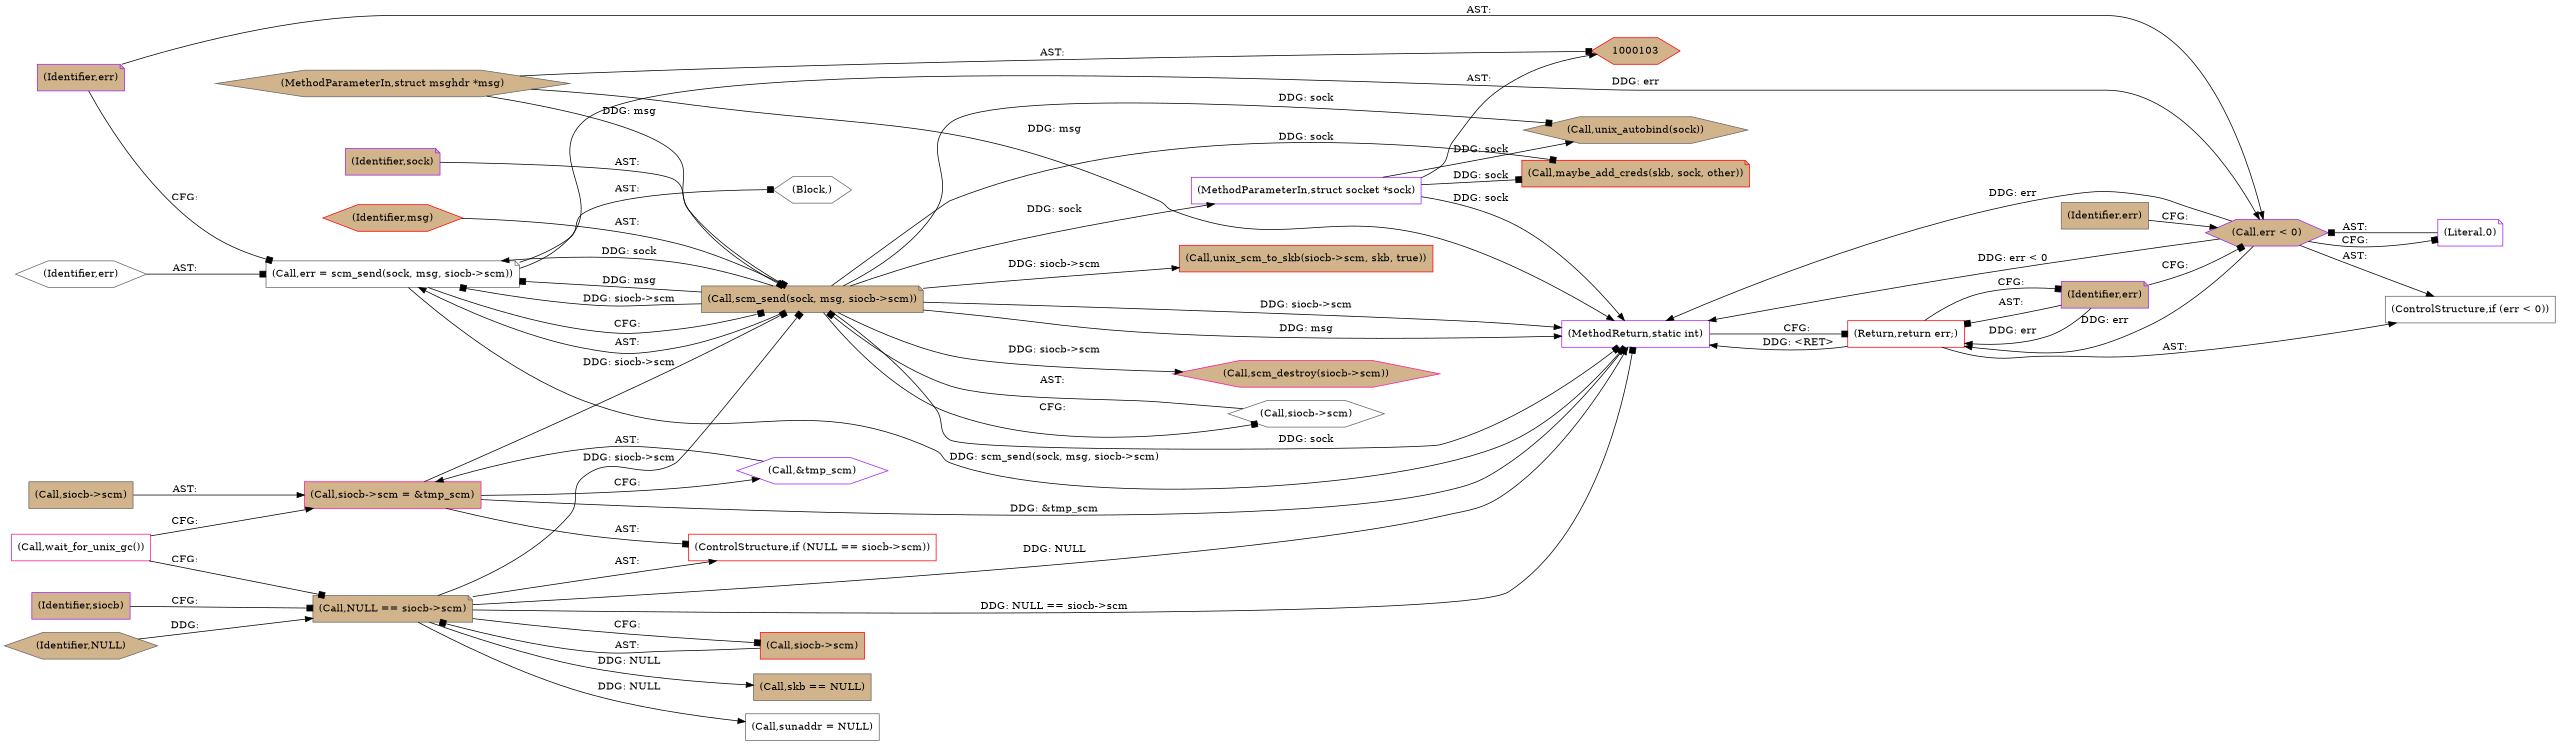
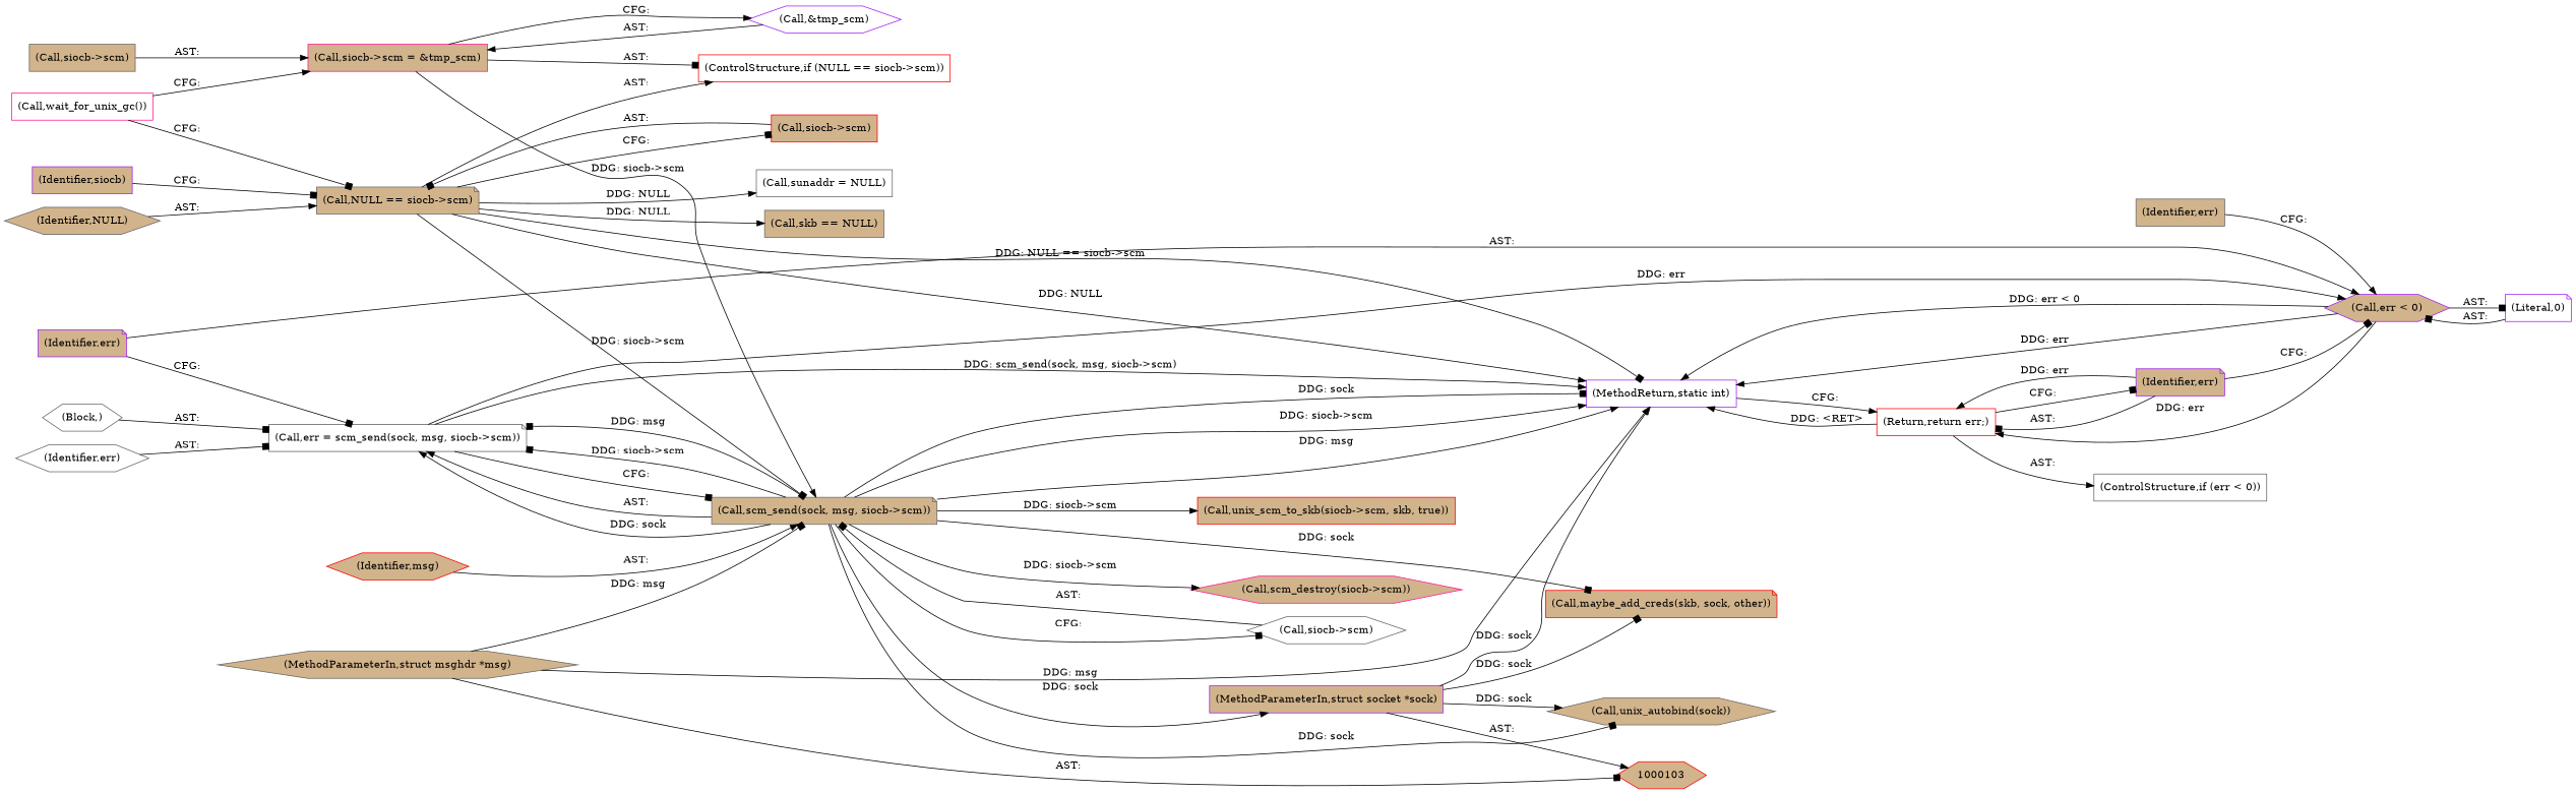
  digraph {
    rankdir=LR
    node [color=gray40 fillcolor=tan shape=box style=filled]
    edge [arrowhead=normal]
    n1 [fillcolor=white label="(Call,err = scm_send(sock, msg, siocb->scm))" shape=note]
    n2 [label="(Call,scm_send(sock, msg, siocb->scm))" shape=note]
    n3 [color=purple label="(Call,err < 0)" shape=hexagon]
    n4 [fillcolor=white label="(Block,)" shape=hexagon]
    n5 [color=purple fillcolor=white label="(MethodReturn,static int)"]
    n6 [color=red label="(Call,maybe_add_creds(skb, sock, other))" shape=note]
    n7 [label="(Call,unix_autobind(sock))" shape=hexagon]
    n8 [color=red label="(Call,unix_scm_to_skb(siocb->scm, skb, true))"]
    n9 [color=deeppink label="(Call,scm_destroy(siocb->scm))" shape=hexagon]
    n10 [fillcolor=white label="(Call,siocb->scm)" shape=hexagon]
-   n11 [color=purple fillcolor=white label="(MethodParameterIn,struct socket *sock)"]
+   n11 [color=purple label="(MethodParameterIn,struct socket *sock)"]
    n12 [color=red fillcolor=white label="(Return,return err;)"]
    n13 [fillcolor=white label="(ControlStructure,if (err < 0))"]
    n14 [color=purple fillcolor=white label="(Literal,0)" shape=note]
    1000103 [color=red shape=hexagon]
    n16 [label="(MethodParameterIn,struct msghdr *msg)" shape=hexagon]
    n17 [label="(Call,NULL == siocb->scm)" shape=note]
    n18 [label="(Call,skb == NULL)"]
    n19 [color=red label="(Call,siocb->scm)"]
    n20 [fillcolor=white label="(Call,sunaddr = NULL)"]
    n21 [color=red fillcolor=white label="(ControlStructure,if (NULL == siocb->scm))"]
    n22 [color=deeppink label="(Call,siocb->scm = &tmp_scm)"]
    n23 [color=purple fillcolor=white label="(Call,&tmp_scm)" shape=hexagon]
    n24 [color=purple label="(Identifier,err)" shape=note]
    n25 [label="(Identifier,err)"]
    n26 [color=deeppink fillcolor=white label="(Call,wait_for_unix_gc())"]
    n27 [color=purple label="(Identifier,err)" shape=note]
    n28 [color=red label="(Identifier,msg)" shape=hexagon]
    n29 [label="(Call,siocb->scm)"]
    n30 [label="(Identifier,NULL)" shape=hexagon]
    n31 [color=purple label="(Identifier,siocb)"]
    n32 [fillcolor=white label="(Identifier,err)" shape=hexagon]
-   n33 [color=purple label="(Identifier,sock)" shape=note]
    n1 -> n2 [arrowhead=box label="CFG: "]
    n1 -> n3 [label="DDG: err"]
-   n1 -> n4 [arrowhead=box label="AST: "]
+   n4 -> n1 [arrowhead=box label="AST: "]
    n1 -> n5 [label="DDG: scm_send(sock, msg, siocb->scm)"]
    n2 -> n1 [label="AST: "]
    n2 -> n1 [label="DDG: sock"]
    n2 -> n1 [arrowhead=box label="DDG: msg"]
    n2 -> n1 [arrowhead=box label="DDG: siocb->scm"]
    n2 -> n5 [label="DDG: siocb->scm"]
    n2 -> n5 [label="DDG: msg"]
    n2 -> n5 [arrowhead=box label="DDG: sock"]
    n2 -> n6 [arrowhead=box label="DDG: sock"]
    n2 -> n7 [arrowhead=box label="DDG: sock"]
    n2 -> n8 [label="DDG: siocb->scm"]
    n2 -> n9 [label="DDG: siocb->scm"]
    n2 -> n10 [arrowhead=box label="CFG: "]
    n2 -> n11 [label="DDG: sock"]
    n3 -> n5 [label="DDG: err < 0"]
    n3 -> n5 [label="DDG: err"]
    n3 -> n12 [label="DDG: err"]
-   n3 -> n13 [label="AST: "]
-   n3 -> n14 [arrowhead=box label="CFG: "]
-   n5 -> n12 [arrowhead=box label="CFG: "]
+   n3 -> n14 [arrowhead=box label="AST: "]
+   n5 -> n12 [label="CFG: "]
    n10 -> n2 [arrowhead=box label="AST: "]
    n11 -> n5 [label="DDG: sock"]
    n11 -> n6 [arrowhead=box label="DDG: sock"]
    n11 -> n7 [label="DDG: sock"]
    n11 -> 1000103 [label="AST: "]
    n12 -> n5 [label="DDG: <RET>"]
    n12 -> n13 [label="AST: "]
    n12 -> n24 [arrowhead=box label="CFG: "]
    n14 -> n3 [arrowhead=box label="AST: "]
    n16 -> n2 [arrowhead=box label="DDG: msg"]
    n16 -> n5 [label="DDG: msg"]
    n16 -> 1000103 [arrowhead=box label="AST: "]
    n17 -> n2 [arrowhead=box label="DDG: siocb->scm"]
    n17 -> n5 [arrowhead=box label="DDG: NULL == siocb->scm"]
    n17 -> n5 [label="DDG: NULL"]
    n17 -> n18 [label="DDG: NULL"]
    n17 -> n19 [arrowhead=box label="CFG: "]
    n17 -> n20 [label="DDG: NULL"]
    n17 -> n21 [label="AST: "]
    n19 -> n17 [arrowhead=box label="AST: "]
-   n22 -> n2 [arrowhead=box label="DDG: siocb->scm"]
-   n22 -> n5 [arrowhead=box label="DDG: &tmp_scm"]
+   n22 -> n2 [label="DDG: siocb->scm"]
    n22 -> n21 [arrowhead=box label="AST: "]
    n22 -> n23 [label="CFG: "]
    n23 -> n22 [label="AST: "]
    n24 -> n3 [arrowhead=box label="CFG: "]
    n24 -> n12 [arrowhead=box label="AST: "]
    n24 -> n12 [label="DDG: err"]
    n25 -> n3 [label="CFG: "]
    n26 -> n17 [arrowhead=box label="CFG: "]
    n26 -> n22 [label="CFG: "]
    n27 -> n1 [arrowhead=box label="CFG: "]
    n27 -> n3 [label="AST: "]
    n28 -> n2 [label="AST: "]
    n29 -> n22 [label="AST: "]
-   n30 -> n17 [label="DDG: "]
+   n30 -> n17 [label="AST: "]
    n31 -> n17 [arrowhead=box label="CFG: "]
    n32 -> n1 [arrowhead=box label="AST: "]
-   n33 -> n2 [arrowhead=box label="AST: "]
  }
